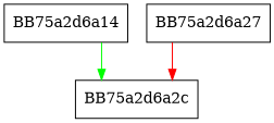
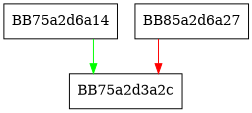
  digraph {
    splines=ortho
    node [shape=box]
    BB75a2d6a14
-   BB75a2d6a2c
-   BB75a2d6a27
+   BB75a2d6a2c [label=BB75a2d3a2c]
+   BB75a2d6a27 [label=BB85a2d6a27]
    BB75a2d6a14 -> BB75a2d6a2c [color=green]
    BB75a2d6a27 -> BB75a2d6a2c [color=red]
  }
